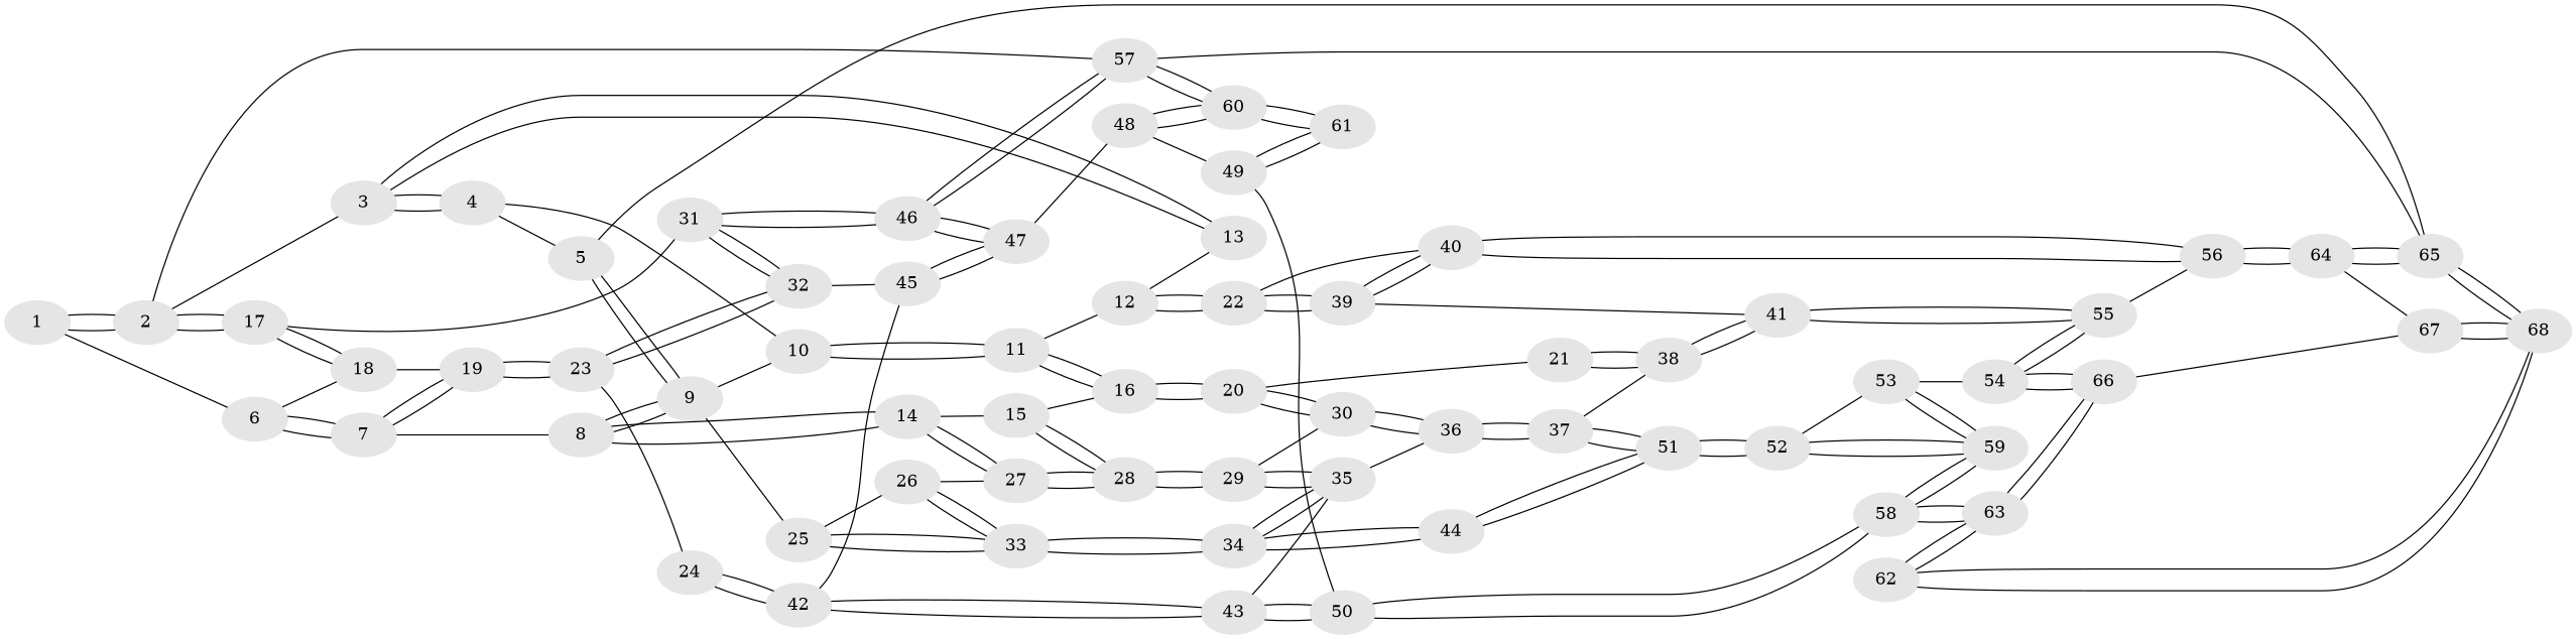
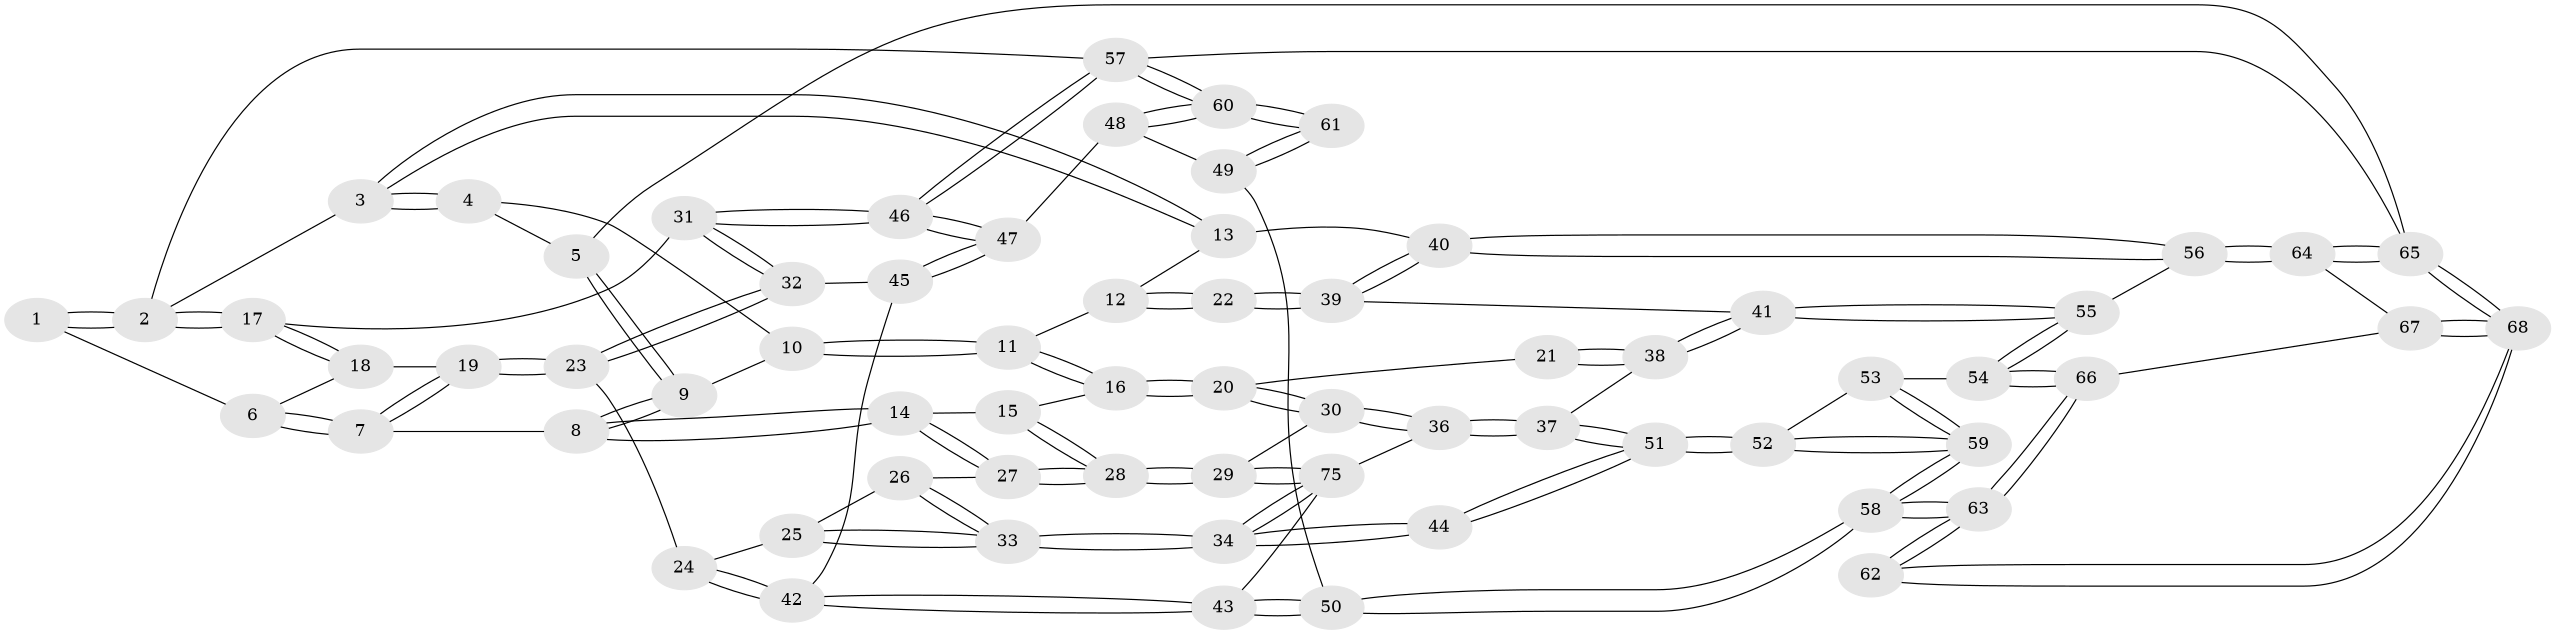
  graph {
    rankdir=LR
    node [color=gray90 style=filled]
    1
    2
    6
    3
    17
    57
    7
    18
    4
    13
    31
    65
    60
    5
    10
    40
    68
    9
    11
    8
    19
    14
    23
    15
    27
    12
    16
    22
    20
    39
    56
    28
    29
    21
    30
    32
    46
    24
    38
    36
    41
    25
    42
    45
    26
    33
    43
    34
-   35
+   35 [label=75]
    37
    47
    44
    51
    52
    55
    64
    50
    58
    48
    49
    61
    59
    63
    53
    54
    66
    67
    62
    1 -- 2
    1 -- 2
    1 -- 6
    2 -- 3
    2 -- 17
    2 -- 17
    2 -- 57
    6 -- 7
    6 -- 7
    6 -- 18
    3 -- 4
    3 -- 4
    3 -- 13
    3 -- 13
    17 -- 18
    17 -- 18
    17 -- 31
    57 -- 65
    57 -- 60
    57 -- 60
    7 -- 8
    7 -- 19
    7 -- 19
    18 -- 19
    4 -- 5
    4 -- 10
-   22 -- 40
+   13 -- 40
    31 -- 32
    31 -- 32
    31 -- 46
    31 -- 46
    65 -- 68
    65 -- 68
    60 -- 61
    60 -- 61
    5 -- 65
    5 -- 9
    5 -- 9
    10 -- 11
    10 -- 11
    40 -- 56
    40 -- 56
    9 -- 10
    11 -- 12
    11 -- 16
    11 -- 16
    8 -- 9
    8 -- 9
    8 -- 14
    8 -- 14
    19 -- 23
    19 -- 23
    14 -- 15
    14 -- 27
    14 -- 27
    23 -- 32
    23 -- 32
    23 -- 24
    15 -- 16
    15 -- 28
    15 -- 28
    27 -- 28
    27 -- 28
    12 -- 13
    12 -- 22
    12 -- 22
    16 -- 20
    16 -- 20
    22 -- 39
    22 -- 39
    20 -- 21
    20 -- 30
    20 -- 30
    39 -- 40
    39 -- 40
    39 -- 41
    56 -- 64
    56 -- 64
    28 -- 29
    28 -- 29
    29 -- 30
    29 -- 35
    29 -- 35
    21 -- 38
    21 -- 38
    30 -- 36
    30 -- 36
    32 -- 45
    46 -- 57
    46 -- 57
    46 -- 47
    46 -- 47
-   9 -- 25
+   24 -- 25
    24 -- 42
    24 -- 42
    38 -- 41
    38 -- 41
    36 -- 37
    36 -- 37
    41 -- 55
    41 -- 55
    25 -- 26
    25 -- 33
    25 -- 33
    42 -- 45
    42 -- 43
    42 -- 43
    45 -- 47
    45 -- 47
    26 -- 27
    26 -- 33
    26 -- 33
    33 -- 34
    33 -- 34
    43 -- 35
    43 -- 50
    43 -- 50
    34 -- 35
    34 -- 35
    34 -- 44
    34 -- 44
    35 -- 36
    37 -- 38
    37 -- 51
    37 -- 51
    47 -- 48
    44 -- 51
    44 -- 51
    51 -- 52
    51 -- 52
    52 -- 59
    52 -- 59
    52 -- 53
    55 -- 56
    64 -- 65
    64 -- 65
    64 -- 67
    50 -- 58
    50 -- 58
    58 -- 59
    58 -- 59
    58 -- 63
    58 -- 63
    48 -- 60
    48 -- 60
    48 -- 49
    49 -- 50
    49 -- 61
    49 -- 61
    63 -- 66
    63 -- 66
    53 -- 59
    53 -- 59
    53 -- 54
    54 -- 55
    54 -- 55
    54 -- 66
    54 -- 66
    66 -- 67
    67 -- 68
    67 -- 68
    62 -- 68
    62 -- 68
    62 -- 63
    62 -- 63
  }
